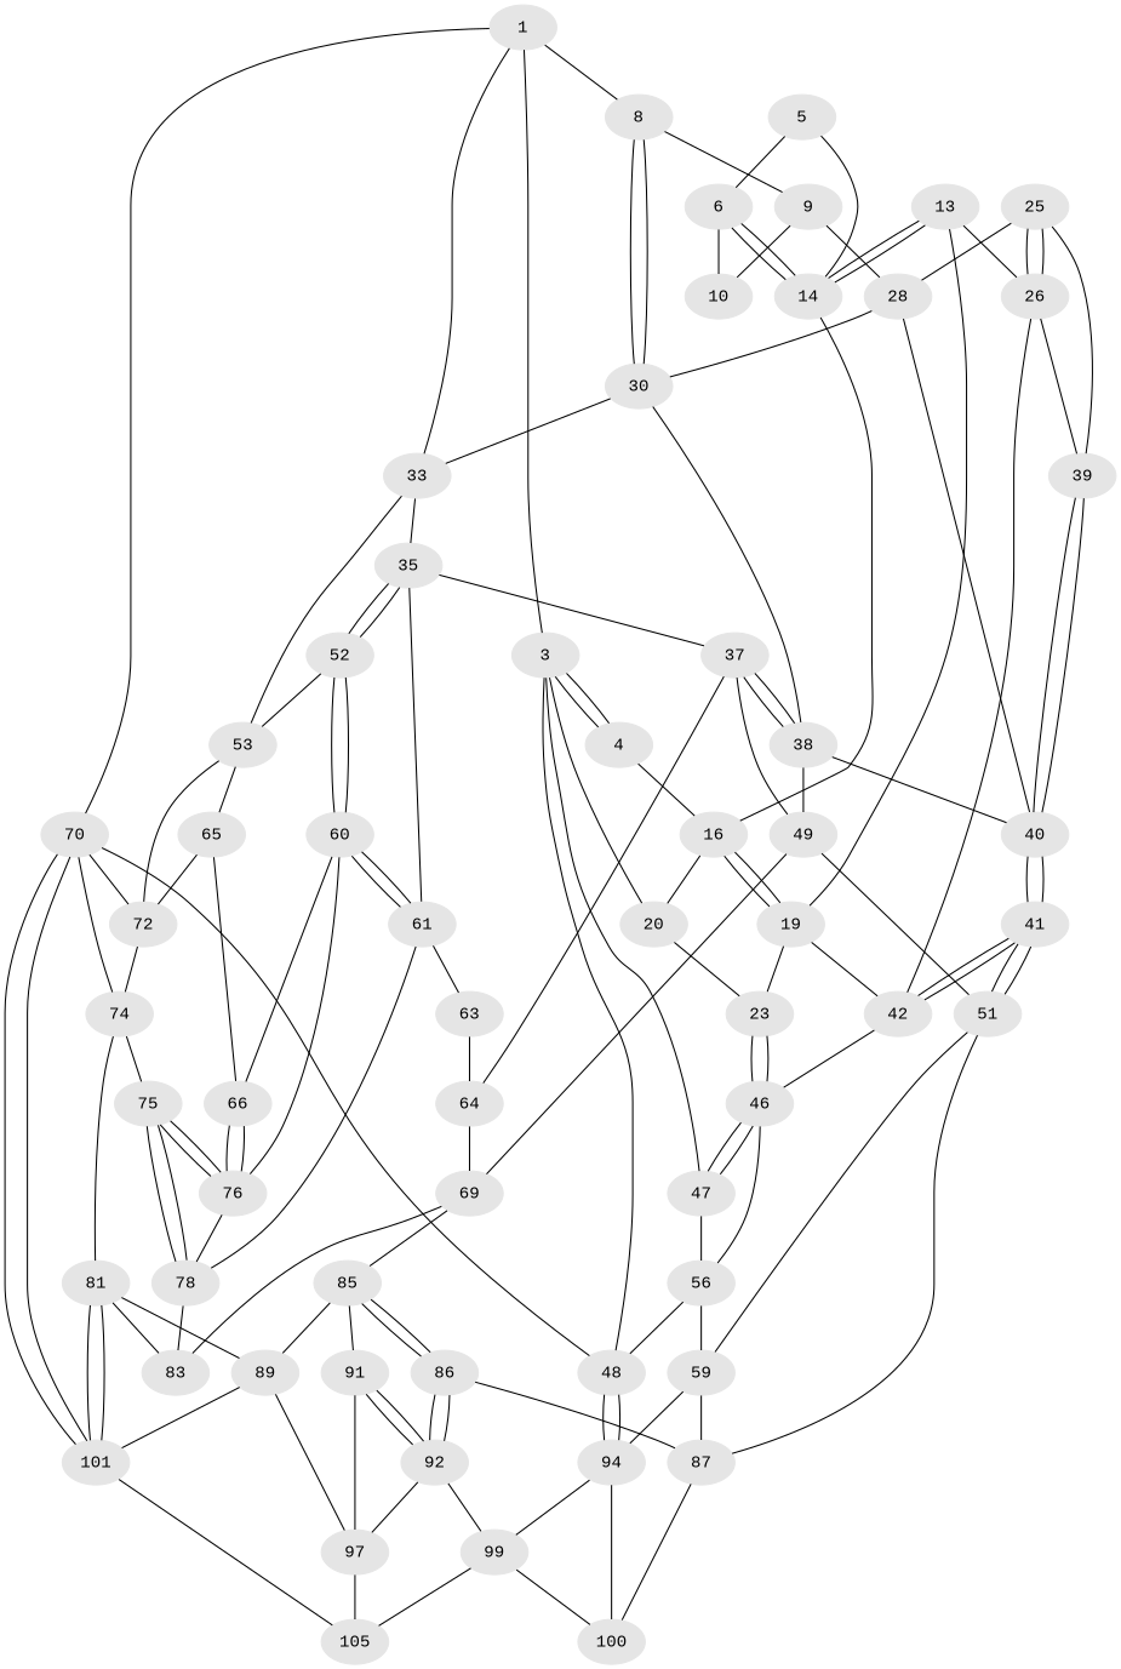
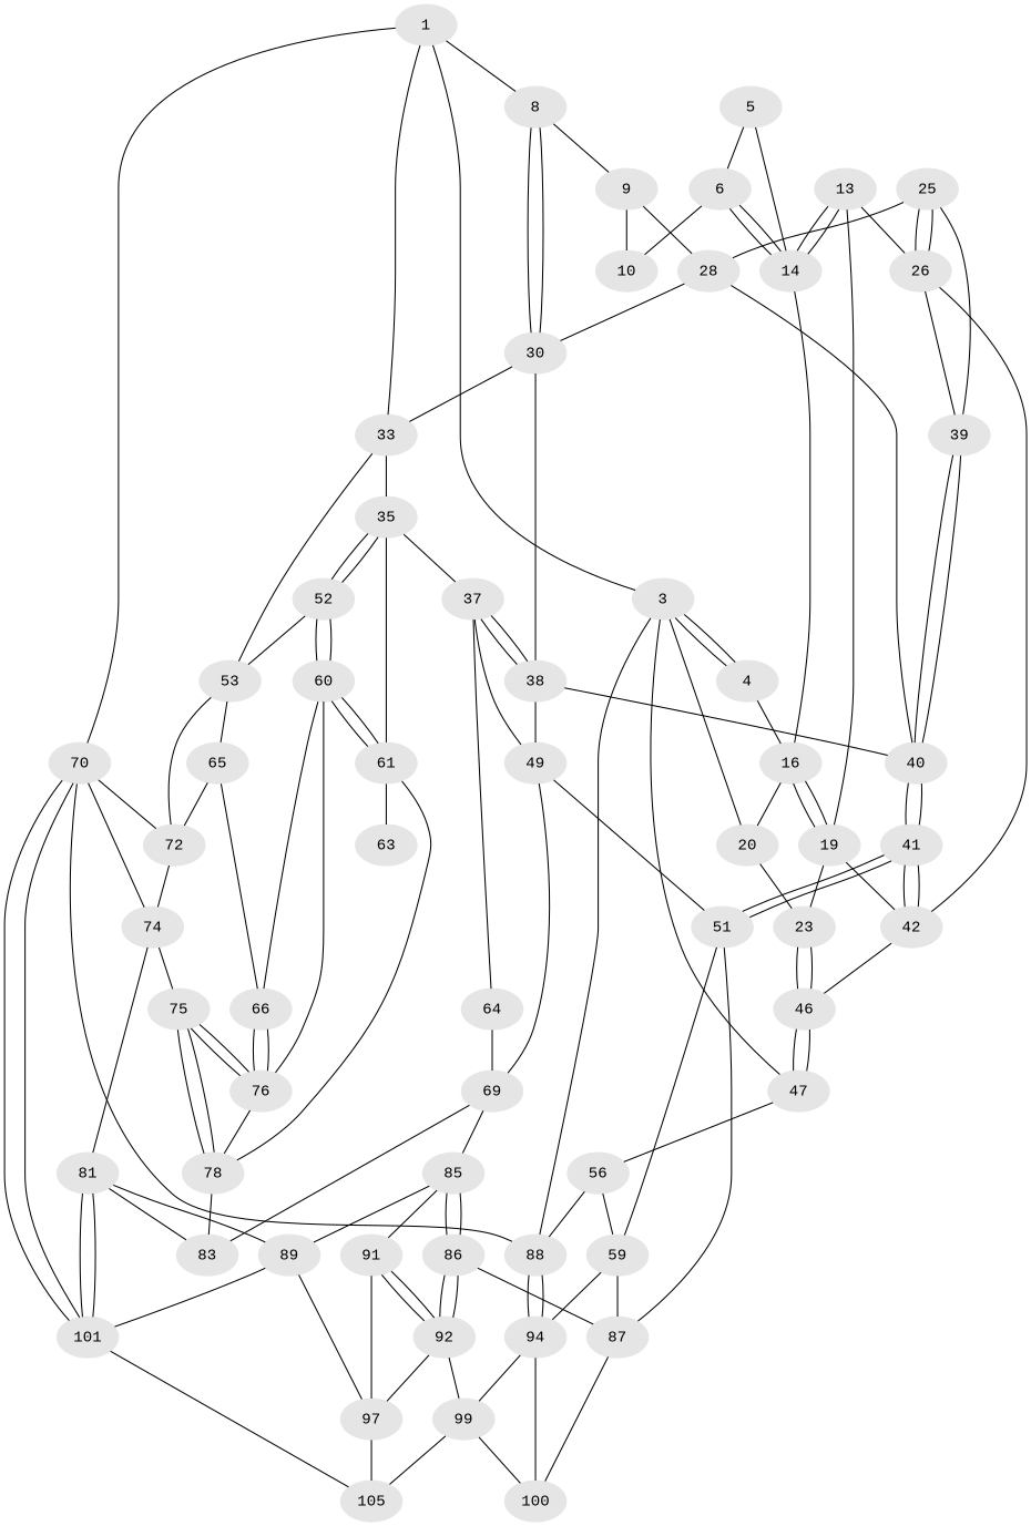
  graph {
    fontname="Liberation Mono"
    node [color=gray90 fontname="Liberation Mono" style=filled]
    edge [fontname="Liberation Mono"]
    1 [super="+2"]
    3 [super="+21"]
    8
    33 [super="+34"]
    70 [super="+71"]
    4
    20
    47
-   88 [label=48]
+   88
    9 [super="+24"]
    30 [super="+31"]
    35 [super="+36"]
    53 [super="+54"]
    72 [super="+73"]
    74 [super="+80"]
    101 [super="+102"]
    16 [super="+17"]
    23
    56 [super="+57"]
    94 [super="+104"]
    6 [super="+7"]
    5
    14 [super="+15"]
    19 [super="+22"]
    10 [super="+11"]
    28 [super="+32"]
    38 [super="+45"]
    40 [super="+43"]
    13 [super="+18"]
    26 [super="+27"]
    25 [super="+29"]
    39
    42 [super="+44"]
    46 [super="+48"]
    41
    49 [super="+50"]
    37 [super="+55"]
    52
    61 [super="+62"]
    65
    64 [super="+68"]
    60 [super="+67"]
    63
    78 [super="+79"]
    51 [super="+58"]
    69 [super="+84"]
    59 [super="+93"]
    87 [super="+95"]
    83
    85 [super="+90"]
    100
    66
    76 [super="+77"]
    99 [super="+106"]
    89 [super="+96"]
    86
    91
    75
    81 [super="+82"]
    105
    97 [super="+103"]
    92 [super="+98"]
    1 -- 3
    1 -- 8
    1 -- 33
    1 -- 70
    3 -- 4
    3 -- 4
    3 -- 20
    3 -- 47
    3 -- 88
    8 -- 9
    8 -- 30
    8 -- 30
    33 -- 35
    33 -- 53
    70 -- 88
    70 -- 72
    70 -- 74
    70 -- 101
    70 -- 101
    4 -- 16
    20 -- 23
    47 -- 56
    88 -- 94
    88 -- 94
    9 -- 10 [weight=2]
    9 -- 28
    30 -- 33
    30 -- 38
    35 -- 37
    35 -- 52
    35 -- 52
    35 -- 61
    53 -- 72
    53 -- 65
    72 -- 74
    74 -- 75
    74 -- 81
    101 -- 105
    16 -- 20
    16 -- 19
    16 -- 19
    23 -- 46
    23 -- 46
    56 -- 88
    56 -- 59
    94 -- 100
    94 -- 99
    6 -- 14
    6 -- 14
    6 -- 10
    5 -- 6
    5 -- 14
    14 -- 16
    19 -- 23
    19 -- 42
    28 -- 30
    28 -- 40
    38 -- 40
    38 -- 49
    40 -- 41
    40 -- 41
    13 -- 14
    13 -- 14
    13 -- 19
    13 -- 26
    26 -- 39
    26 -- 42
    25 -- 28
    25 -- 26
    25 -- 26
    25 -- 39
    39 -- 40
    39 -- 40
    42 -- 46
    46 -- 47
    46 -- 47
-   46 -- 56
    41 -- 42
    41 -- 42
    41 -- 51
    41 -- 51
    49 -- 51
    49 -- 69
    37 -- 38
    37 -- 38
    37 -- 49
    37 -- 64
    52 -- 53
    52 -- 60
    52 -- 60
    61 -- 63
    61 -- 78
    65 -- 72
    65 -- 66
    64 -- 69
    60 -- 61
    60 -- 61
    60 -- 66
    60 -- 76
-   63 -- 64 [weight=2]
    78 -- 83
    51 -- 59
    51 -- 87
    69 -- 83
    69 -- 85
    59 -- 94
    59 -- 87
    87 -- 100
    85 -- 89
    85 -- 86
    85 -- 86
    85 -- 91
    66 -- 76
    66 -- 76
    76 -- 78
    99 -- 100
    99 -- 105
    89 -- 101
    89 -- 97
    86 -- 87
    86 -- 92
    86 -- 92
    91 -- 97
    91 -- 92
    91 -- 92
    75 -- 78
    75 -- 78
    75 -- 76
    75 -- 76
    81 -- 101
    81 -- 101
    81 -- 83
    81 -- 89
    97 -- 105
    92 -- 99
    92 -- 97
  }
